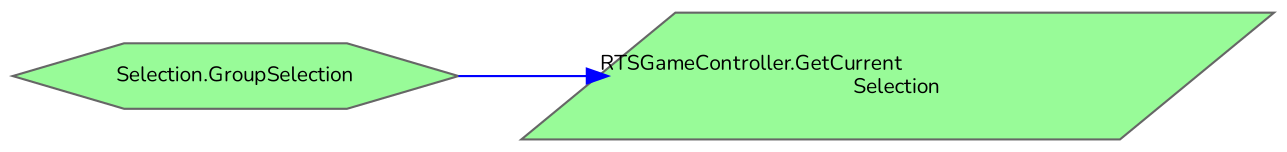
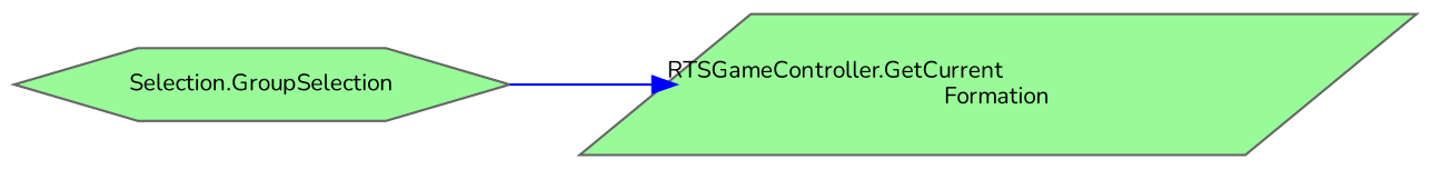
  digraph {
    rankdir=RL
    fontname=Nunito
    node [fillcolor=palegreen fontname=Nunito fontsize=10 style=filled]
-   n1 [color=gray40 fontcolor=black height=0.2 label="RTSGameController.GetCurrent\lSelection" shape=parallelogram width=0.4]
+   n1 [color=gray40 fontcolor=black height=0.2 label="RTSGameController.GetCurrent\lFormation" shape=parallelogram width=0.4]
    n2 [color=grey40 height=0.2 label="Selection.GroupSelection" shape=hexagon width=0.4]
    n1 -> n2 [color=blue dir=back fontname=Nunito fontsize=10 labelfontname=Helvetica labelfontsize=10 style=solid]
  }
